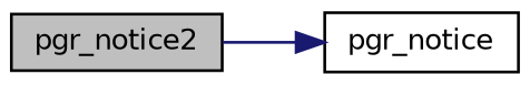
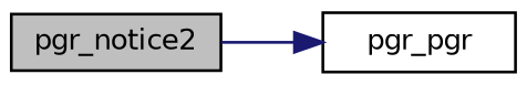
  digraph {
    rankdir=LR
    node [color=black fontname=Helvetica fontsize=10 shape=record style=filled]
    n1 [fillcolor=grey75 fontcolor=black height=0.2 label=pgr_notice2 width=0.4]
-   n2 [fillcolor=white height=0.2 label=pgr_notice width=0.4]
+   n2 [fillcolor=white height=0.2 label=pgr_pgr width=0.4]
    n1 -> n2 [color=midnightblue fontname=Helvetica fontsize=10 labelfontname=Helvetica labelfontsize=10 style=solid]
  }
